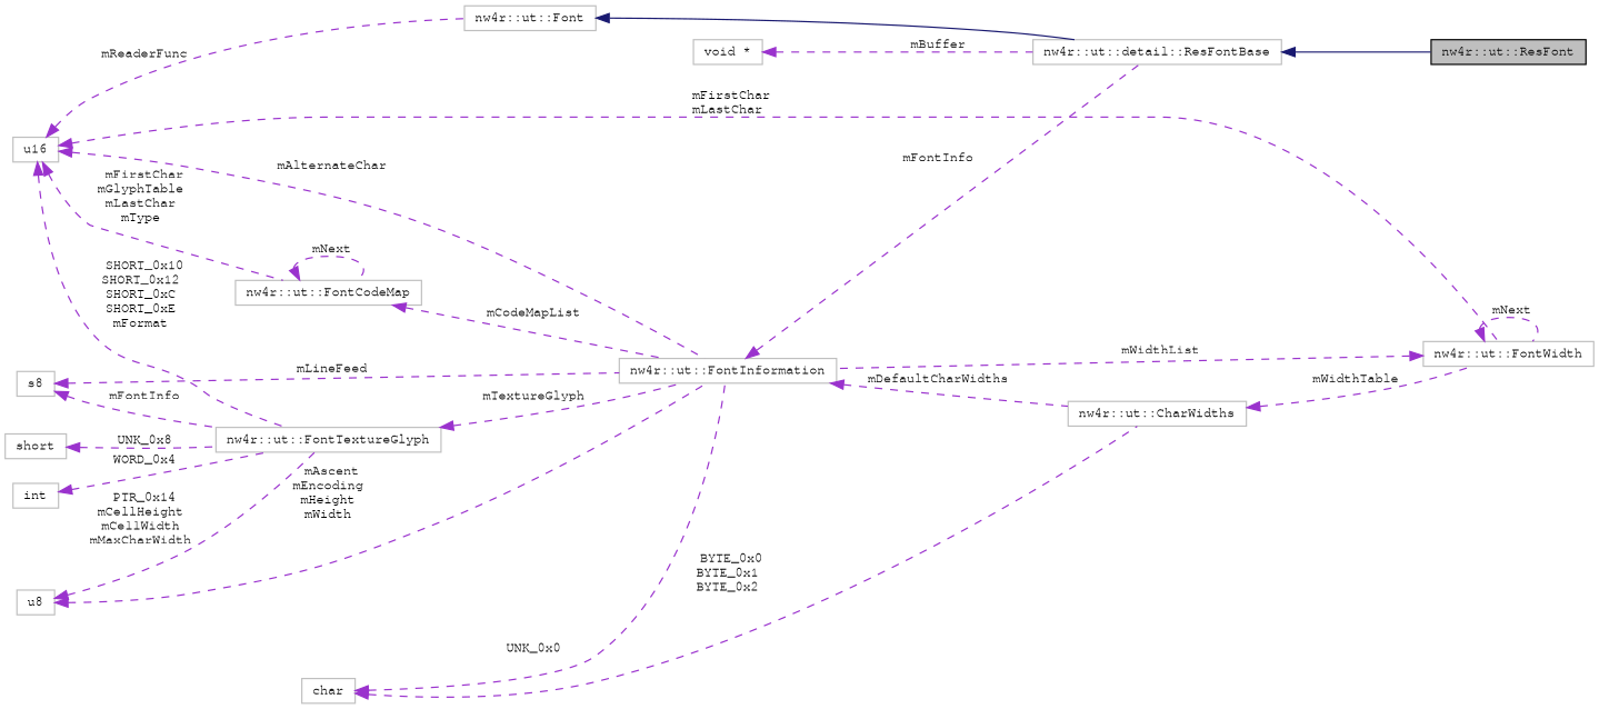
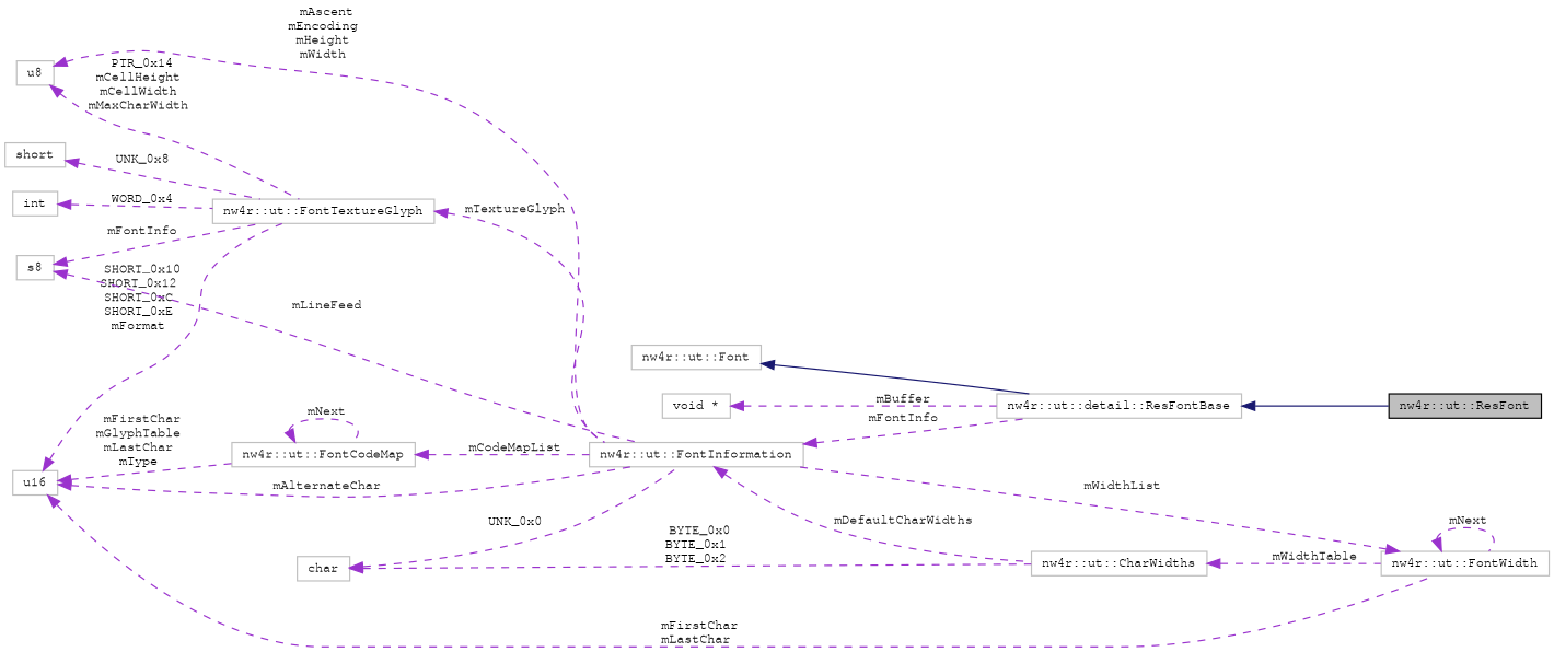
  digraph {
    rankdir=LR
    node [color=grey75 fillcolor=white fontname=FreeMono fontsize=10 shape=record style=filled]
    edge [color=darkorchid3 dir=back fontname=FreeMono fontsize=10 labelfontname=FreeMono labelfontsize=10 style=dashed]
    n1 [color=black fillcolor=grey75 fontcolor=black height=0.2 label="nw4r::ut::ResFont" width=0.4]
    n2 [height=0.2 label="nw4r::ut::detail::ResFontBase" width=0.4]
    n3 [height=0.2 label="nw4r::ut::Font" width=0.4]
    n4 [height=0.2 label=u16 width=0.4]
    n5 [height=0.2 label="nw4r::ut::FontInformation" width=0.4]
    n6 [height=0.2 label="nw4r::ut::FontTextureGlyph" width=0.4]
    n7 [height=0.2 label="nw4r::ut::FontWidth" width=0.4]
    n8 [height=0.2 label="nw4r::ut::FontCodeMap" width=0.4]
    n9 [height=0.2 label="nw4r::ut::CharWidths" width=0.4]
    n10 [height=0.2 label="void *" width=0.4]
    n11 [height=0.2 label=char width=0.4]
    n12 [height=0.2 label=s8 width=0.4]
    n13 [height=0.2 label=u8 width=0.4]
    n14 [height=0.2 label=int width=0.4]
    n15 [height=0.2 label=short width=0.4]
    n2 -> n1 [color=midnightblue style=solid]
    n3 -> n2 [color=midnightblue style=solid]
-   n4 -> n3 [label=" mReaderFunc"]
    n4 -> n5 [label=" mAlternateChar"]
    n4 -> n6 [label=" SHORT_0x10\nSHORT_0x12\nSHORT_0xC\nSHORT_0xE\nmFormat"]
    n4 -> n7 [label=" mFirstChar\nmLastChar"]
    n4 -> n8 [label=" mFirstChar\nmGlyphTable\nmLastChar\nmType"]
    n5 -> n2 [label=" mFontInfo"]
    n5 -> n9 [label=" mDefaultCharWidths"]
    n6 -> n5 [label=" mTextureGlyph"]
    n7 -> n5 [label=" mWidthList"]
    n7 -> n7 [label=" mNext"]
    n8 -> n5 [label=" mCodeMapList"]
    n8 -> n8 [label=" mNext"]
    n9 -> n7 [label=" mWidthTable"]
    n10 -> n2 [label=" mBuffer"]
    n11 -> n5 [label=" UNK_0x0"]
    n11 -> n9 [label=" BYTE_0x0\nBYTE_0x1\nBYTE_0x2"]
    n12 -> n5 [label=" mLineFeed"]
    n12 -> n6 [label=" mFontInfo"]
    n13 -> n5 [label=" mAscent\nmEncoding\nmHeight\nmWidth"]
    n13 -> n6 [label=" PTR_0x14\nmCellHeight\nmCellWidth\nmMaxCharWidth"]
    n14 -> n6 [label=" WORD_0x4"]
    n15 -> n6 [label=" UNK_0x8"]
  }
